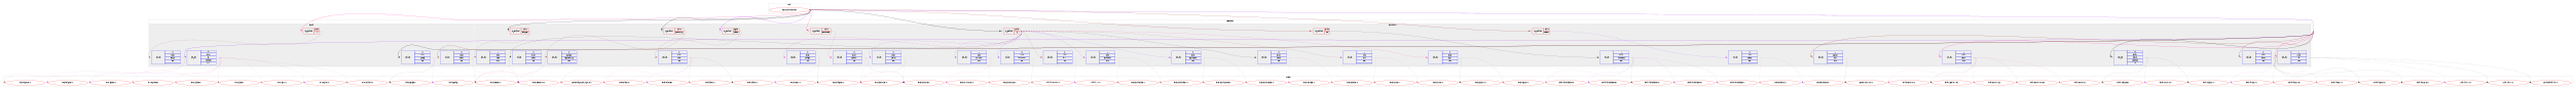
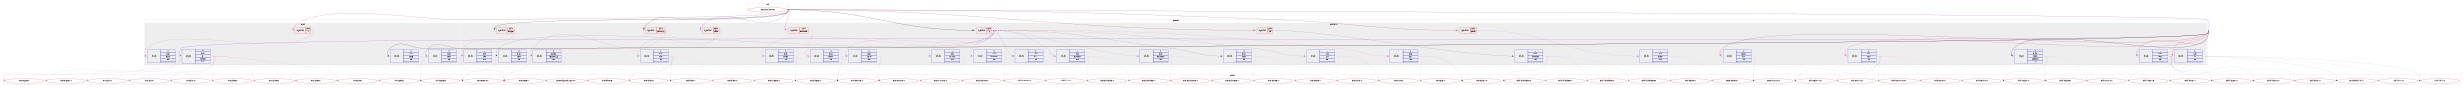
  digraph {
    compound=true
    concentrate=true
    fontname="Patrick Hand"
    fontsize=10
    newrank=true
    rankdir=TB
    ranksep=1.5
    node [color=red fontname="Patrick Hand" fontsize=10]
    edge [arrowhead=vee color=brown fontname="Patrick Hand" headport=w style=dotted tailport=e weight=100]
    n1 [label="net-p2p/retroshare-0.6.9999" width=4]
    n2 [color=blue label=<<TABLE BORDER="0" CELLBORDER="1" CELLSPACING="0" CELLPADDING="4" WIDTH="220"><TR><TD ROWSPAN="6" CELLPADDING="30">pack_dep</TD></TR><TR><TD WIDTH="110">no</TD></TR><TR><TD>dev-qt</TD></TR><TR><TD>designer</TD></TR><TR><TD>none</TD></TR><TR><TD></TD></TR></TABLE>> shape=none]
    n3 [label=<<TABLE BORDER="0" CELLBORDER="1" CELLSPACING="0" CELLPADDING="4"><TR><TD ROWSPAN="3" CELLPADDING="10">use_conditional</TD></TR><TR><TD>positive</TD></TR><TR><TD>gui</TD></TR></TABLE>> shape=none]
    n4 [color=blue label=<<TABLE BORDER="0" CELLBORDER="1" CELLSPACING="0" CELLPADDING="4" WIDTH="220"><TR><TD ROWSPAN="6" CELLPADDING="30">pack_dep</TD></TR><TR><TD WIDTH="110">no</TD></TR><TR><TD>dev-qt</TD></TR><TR><TD>qtcore</TD></TR><TR><TD>none</TD></TR><TR><TD></TD></TR></TABLE>> shape=none]
    n5 [color=blue label=<<TABLE BORDER="0" CELLBORDER="1" CELLSPACING="0" CELLPADDING="4" WIDTH="220"><TR><TD ROWSPAN="6" CELLPADDING="30">pack_dep</TD></TR><TR><TD WIDTH="110">no</TD></TR><TR><TD>dev-vcs</TD></TR><TR><TD>git</TD></TR><TR><TD>greaterequal</TD></TR><TR><TD>1.8.2.1</TD></TR></TABLE>> shape=none]
    n6 [color=blue label=<<TABLE BORDER="0" CELLBORDER="1" CELLSPACING="0" CELLPADDING="4" WIDTH="220"><TR><TD ROWSPAN="6" CELLPADDING="30">pack_dep</TD></TR><TR><TD WIDTH="110">no</TD></TR><TR><TD>virtual</TD></TR><TR><TD>pkgconfig</TD></TR><TR><TD>none</TD></TR><TR><TD></TD></TR></TABLE>> shape=none]
    n7 [color=blue label=<<TABLE BORDER="0" CELLBORDER="1" CELLSPACING="0" CELLPADDING="4" WIDTH="220"><TR><TD ROWSPAN="6" CELLPADDING="30">pack_dep</TD></TR><TR><TD WIDTH="110">no</TD></TR><TR><TD>dev-qt</TD></TR><TR><TD>qtcore</TD></TR><TR><TD>none</TD></TR><TR><TD></TD></TR></TABLE>> shape=none]
    n8 [color=blue label=<<TABLE BORDER="0" CELLBORDER="1" CELLSPACING="0" CELLPADDING="4" WIDTH="220"><TR><TD ROWSPAN="6" CELLPADDING="30">pack_dep</TD></TR><TR><TD WIDTH="110">no</TD></TR><TR><TD>x11-libs</TD></TR><TR><TD>libX11</TD></TR><TR><TD>none</TD></TR><TR><TD></TD></TR></TABLE>> shape=none]
    n9 [color=blue label=<<TABLE BORDER="0" CELLBORDER="1" CELLSPACING="0" CELLPADDING="4" WIDTH="220"><TR><TD ROWSPAN="6" CELLPADDING="30">pack_dep</TD></TR><TR><TD WIDTH="110">no</TD></TR><TR><TD>dev-qt</TD></TR><TR><TD>qtmultimedia</TD></TR><TR><TD>none</TD></TR><TR><TD></TD></TR></TABLE>> shape=none]
    n10 [color=blue label=<<TABLE BORDER="0" CELLBORDER="1" CELLSPACING="0" CELLPADDING="4" WIDTH="220"><TR><TD ROWSPAN="6" CELLPADDING="30">pack_dep</TD></TR><TR><TD WIDTH="110">no</TD></TR><TR><TD>dev-qt</TD></TR><TR><TD>qtnetwork</TD></TR><TR><TD>none</TD></TR><TR><TD></TD></TR></TABLE>> shape=none]
    n11 [color=blue label=<<TABLE BORDER="0" CELLBORDER="1" CELLSPACING="0" CELLPADDING="4" WIDTH="220"><TR><TD ROWSPAN="6" CELLPADDING="30">pack_dep</TD></TR><TR><TD WIDTH="110">no</TD></TR><TR><TD>dev-qt</TD></TR><TR><TD>qtprintsupport</TD></TR><TR><TD>none</TD></TR><TR><TD></TD></TR></TABLE>> shape=none]
    n12 [color=blue label=<<TABLE BORDER="0" CELLBORDER="1" CELLSPACING="0" CELLPADDING="4" WIDTH="220"><TR><TD ROWSPAN="6" CELLPADDING="30">pack_dep</TD></TR><TR><TD WIDTH="110">no</TD></TR><TR><TD>dev-qt</TD></TR><TR><TD>qtscript</TD></TR><TR><TD>none</TD></TR><TR><TD></TD></TR></TABLE>> shape=none]
    n13 [color=blue label=<<TABLE BORDER="0" CELLBORDER="1" CELLSPACING="0" CELLPADDING="4" WIDTH="220"><TR><TD ROWSPAN="6" CELLPADDING="30">pack_dep</TD></TR><TR><TD WIDTH="110">no</TD></TR><TR><TD>dev-qt</TD></TR><TR><TD>qtxml</TD></TR><TR><TD>none</TD></TR><TR><TD></TD></TR></TABLE>> shape=none]
    n14 [color=blue label=<<TABLE BORDER="0" CELLBORDER="1" CELLSPACING="0" CELLPADDING="4" WIDTH="220"><TR><TD ROWSPAN="6" CELLPADDING="30">pack_dep</TD></TR><TR><TD WIDTH="110">no</TD></TR><TR><TD>dev-qt</TD></TR><TR><TD>qtgui</TD></TR><TR><TD>none</TD></TR><TR><TD></TD></TR></TABLE>> shape=none]
    n15 [color=blue label=<<TABLE BORDER="0" CELLBORDER="1" CELLSPACING="0" CELLPADDING="4" WIDTH="220"><TR><TD ROWSPAN="6" CELLPADDING="30">pack_dep</TD></TR><TR><TD WIDTH="110">no</TD></TR><TR><TD>dev-qt</TD></TR><TR><TD>qtwidgets</TD></TR><TR><TD>none</TD></TR><TR><TD></TD></TR></TABLE>> shape=none]
    n16 [color=blue label=<<TABLE BORDER="0" CELLBORDER="1" CELLSPACING="0" CELLPADDING="4" WIDTH="220"><TR><TD ROWSPAN="6" CELLPADDING="30">pack_dep</TD></TR><TR><TD WIDTH="110">no</TD></TR><TR><TD>dev-qt</TD></TR><TR><TD>qtx11extras</TD></TR><TR><TD>none</TD></TR><TR><TD></TD></TR></TABLE>> shape=none]
    n17 [color=blue label=<<TABLE BORDER="0" CELLBORDER="1" CELLSPACING="0" CELLPADDING="4" WIDTH="220"><TR><TD ROWSPAN="6" CELLPADDING="30">pack_dep</TD></TR><TR><TD WIDTH="110">no</TD></TR><TR><TD>x11-libs</TD></TR><TR><TD>libXScrnSaver</TD></TR><TR><TD>none</TD></TR><TR><TD></TD></TR></TABLE>> shape=none]
    n18 [label=<<TABLE BORDER="0" CELLBORDER="1" CELLSPACING="0" CELLPADDING="4"><TR><TD ROWSPAN="3" CELLPADDING="10">use_conditional</TD></TR><TR><TD>positive</TD></TR><TR><TD>gui</TD></TR></TABLE>> shape=none]
    n19 [color=blue label=<<TABLE BORDER="0" CELLBORDER="1" CELLSPACING="0" CELLPADDING="4" WIDTH="220"><TR><TD ROWSPAN="6" CELLPADDING="30">pack_dep</TD></TR><TR><TD WIDTH="110">no</TD></TR><TR><TD>dev-db</TD></TR><TR><TD>sqlite</TD></TR><TR><TD>none</TD></TR><TR><TD></TD></TR></TABLE>> shape=none]
    n20 [label=<<TABLE BORDER="0" CELLBORDER="1" CELLSPACING="0" CELLPADDING="4"><TR><TD ROWSPAN="3" CELLPADDING="10">use_conditional</TD></TR><TR><TD>negative</TD></TR><TR><TD>sqlcipher</TD></TR></TABLE>> shape=none]
    n21 [color=blue label=<<TABLE BORDER="0" CELLBORDER="1" CELLSPACING="0" CELLPADDING="4" WIDTH="220"><TR><TD ROWSPAN="6" CELLPADDING="30">pack_dep</TD></TR><TR><TD WIDTH="110">no</TD></TR><TR><TD>dev-qt</TD></TR><TR><TD>qtnetwork</TD></TR><TR><TD>none</TD></TR><TR><TD></TD></TR></TABLE>> shape=none]
    n22 [label=<<TABLE BORDER="0" CELLBORDER="1" CELLSPACING="0" CELLPADDING="4"><TR><TD ROWSPAN="3" CELLPADDING="10">use_conditional</TD></TR><TR><TD>positive</TD></TR><TR><TD>control-socket</TD></TR></TABLE>> shape=none]
    n23 [color=blue label=<<TABLE BORDER="0" CELLBORDER="1" CELLSPACING="0" CELLPADDING="4" WIDTH="220"><TR><TD ROWSPAN="6" CELLPADDING="30">pack_dep</TD></TR><TR><TD WIDTH="110">no</TD></TR><TR><TD>gnome-base</TD></TR><TR><TD>libgnome-keyring</TD></TR><TR><TD>none</TD></TR><TR><TD></TD></TR></TABLE>> shape=none]
    n24 [label=<<TABLE BORDER="0" CELLBORDER="1" CELLSPACING="0" CELLPADDING="4"><TR><TD ROWSPAN="3" CELLPADDING="10">use_conditional</TD></TR><TR><TD>positive</TD></TR><TR><TD>gnome-keyring</TD></TR></TABLE>> shape=none]
    n25 [color=blue label=<<TABLE BORDER="0" CELLBORDER="1" CELLSPACING="0" CELLPADDING="4" WIDTH="220"><TR><TD ROWSPAN="6" CELLPADDING="30">pack_dep</TD></TR><TR><TD WIDTH="110">no</TD></TR><TR><TD>dev-qt</TD></TR><TR><TD>qtcore</TD></TR><TR><TD>none</TD></TR><TR><TD></TD></TR></TABLE>> shape=none]
    n26 [label=<<TABLE BORDER="0" CELLBORDER="1" CELLSPACING="0" CELLPADDING="4"><TR><TD ROWSPAN="3" CELLPADDING="10">use_conditional</TD></TR><TR><TD>positive</TD></TR><TR><TD>settings-api</TD></TR></TABLE>> shape=none]
    n27 [color=blue label=<<TABLE BORDER="0" CELLBORDER="1" CELLSPACING="0" CELLPADDING="4" WIDTH="220"><TR><TD ROWSPAN="6" CELLPADDING="30">pack_dep</TD></TR><TR><TD WIDTH="110">no</TD></TR><TR><TD>dev-db</TD></TR><TR><TD>sqlcipher</TD></TR><TR><TD>none</TD></TR><TR><TD></TD></TR></TABLE>> shape=none]
    n28 [label=<<TABLE BORDER="0" CELLBORDER="1" CELLSPACING="0" CELLPADDING="4"><TR><TD ROWSPAN="3" CELLPADDING="10">use_conditional</TD></TR><TR><TD>positive</TD></TR><TR><TD>sqlcipher</TD></TR></TABLE>> shape=none]
    n29 [color=blue label=<<TABLE BORDER="0" CELLBORDER="1" CELLSPACING="0" CELLPADDING="4" WIDTH="220"><TR><TD ROWSPAN="6" CELLPADDING="30">pack_dep</TD></TR><TR><TD WIDTH="110">no</TD></TR><TR><TD>net-libs</TD></TR><TR><TD>libmicrohttpd</TD></TR><TR><TD>none</TD></TR><TR><TD></TD></TR></TABLE>> shape=none]
    n30 [label=<<TABLE BORDER="0" CELLBORDER="1" CELLSPACING="0" CELLPADDING="4"><TR><TD ROWSPAN="3" CELLPADDING="10">use_conditional</TD></TR><TR><TD>positive</TD></TR><TR><TD>webui</TD></TR></TABLE>> shape=none]
    n31 [color=blue label=<<TABLE BORDER="0" CELLBORDER="1" CELLSPACING="0" CELLPADDING="4" WIDTH="220"><TR><TD ROWSPAN="6" CELLPADDING="30">pack_dep</TD></TR><TR><TD WIDTH="110">no</TD></TR><TR><TD>app-arch</TD></TR><TR><TD>bzip2</TD></TR><TR><TD>none</TD></TR><TR><TD></TD></TR></TABLE>> shape=none]
    n32 [color=blue label=<<TABLE BORDER="0" CELLBORDER="1" CELLSPACING="0" CELLPADDING="4" WIDTH="220"><TR><TD ROWSPAN="6" CELLPADDING="30">pack_dep</TD></TR><TR><TD WIDTH="110">no</TD></TR><TR><TD>dev-libs</TD></TR><TR><TD>openssl</TD></TR><TR><TD>none</TD></TR><TR><TD></TD></TR></TABLE>> shape=none]
    n33 [color=blue label=<<TABLE BORDER="0" CELLBORDER="1" CELLSPACING="0" CELLPADDING="4" WIDTH="220"><TR><TD ROWSPAN="6" CELLPADDING="30">pack_dep</TD></TR><TR><TD WIDTH="110">no</TD></TR><TR><TD>dev-libs</TD></TR><TR><TD>rapidjson</TD></TR><TR><TD>greaterequal</TD></TR><TR><TD>1.1.0</TD></TR></TABLE>> shape=none]
    n34 [color=blue label=<<TABLE BORDER="0" CELLBORDER="1" CELLSPACING="0" CELLPADDING="4" WIDTH="220"><TR><TD ROWSPAN="6" CELLPADDING="30">pack_dep</TD></TR><TR><TD WIDTH="110">no</TD></TR><TR><TD>net-libs</TD></TR><TR><TD>libupnp</TD></TR><TR><TD>none</TD></TR><TR><TD></TD></TR></TABLE>> shape=none]
    n35 [color=blue label=<<TABLE BORDER="0" CELLBORDER="1" CELLSPACING="0" CELLPADDING="4" WIDTH="220"><TR><TD ROWSPAN="6" CELLPADDING="30">pack_dep</TD></TR><TR><TD WIDTH="110">no</TD></TR><TR><TD>sys-libs</TD></TR><TR><TD>zlib</TD></TR><TR><TD>none</TD></TR><TR><TD></TD></TR></TABLE>> shape=none]
-   n36 [label="dev-vcs/positive-2.19.2" width=4]
+   n36 [label="dev-vcs/git-2.19.2" width=4]
    n37 [label="dev-vcs/git-2.20.1" width=4]
    n38 [label="dev-vcs/git-2.21.8" width=4]
    n39 [label="dev-vcs/git-9999" width=4]
    n40 [label="dev-vcs/git-9999-r1" width=4]
    n41 [label="dev-vcs/git-9999-r2" width=4]
    n42 [label="dev-vcs/git-9999-r3" width=4]
    n43 [label="dev-qt/designer-5.11.3" width=4]
    n44 [label="dev-qt/designer-5.12.1" width=4]
    n45 [label="dev-qt/qtcore-5.11.3-r2" width=4]
    n46 [label="dev-qt/qtcore-5.12.1" width=4]
    n47 [label="virtual/pkgconfig-0-r1" width=4]
    n48 [label="virtual/pkgconfig-1" width=4]
    n49 [label="dev-db/sqlite-3.25.3" width=4]
    n50 [label="dev-db/sqlite-3.26.0" width=4]
    n51 [label="dev-db/sqlite-3.27.1" width=4]
    n52 [label="dev-db/sqlite-3.27.2" width=4]
    n53 [label="dev-qt/qtnetwork-5.11.3" width=4]
    n54 [label="dev-qt/qtnetwork-5.12.1" width=4]
    n55 [label="gnome-base/libgnome-keyring-3.12.0-r1" width=4]
    n56 [label="dev-qt/qtmultimedia-5.11.3" width=4]
    n57 [label="dev-qt/qtmultimedia-5.12.1" width=4]
    n58 [label="dev-qt/qtprintsupport-5.11.3" width=4]
    n59 [label="dev-qt/qtprintsupport-5.12.1" width=4]
    n60 [label="dev-qt/qtscript-5.11.3" width=4]
    n61 [label="dev-qt/qtscript-5.12.1" width=4]
    n62 [label="dev-qt/qtxml-5.11.3" width=4]
    n63 [label="dev-qt/qtxml-5.12.1" width=4]
    n64 [label="dev-qt/qtgui-5.11.3" width=4]
    n65 [label="dev-qt/qtgui-5.12.1-r1" width=4]
-   n66 [label="dev-qt/none-5.11.3" width=4]
+   n66 [label="dev-qt/qtwidgets-5.11.3" width=4]
    n67 [label="dev-qt/qtwidgets-5.12.1" width=4]
    n68 [label="dev-qt/qtx11extras-5.11.3" width=4]
    n69 [label="dev-qt/qtx15extras-5.12.1" width=4]
    n70 [label="x11-libs/libX11-1.6.7" width=4]
    n71 [label="x11-libs/libXScrnSaver-1.1.3" width=4]
    n72 [label="dev-db/sqlcipher-0.4.2" width=4]
    n73 [label="socket-db/sqlcipher-4.0.1" width=4]
    n74 [label="net-libs/libupnp-1.6.21" width=4]
    n75 [label="net-libs/libupnp-1.6.25" width=4]
    n76 [label="net-libs/libupnp-1.8.2" width=4]
    n77 [label="net-libs/libupnp-1.8.3-r1" width=4]
    n78 [label="net-libs/libgnome-1.8.4" width=4]
    n79 [label="net-libs/libmicrohttpd-0.9.59" width=4]
    n80 [label="net-libs/libmicrohttpd-0.9.60" width=4]
    n81 [label="net-libs/libmicrohttpd-0.9.61" width=4]
-   n82 [label="net-libs/libmicrohttpd-0.9.62" width=4]
    n83 [label="net-libs/libmicrohttpd-0.9.63" width=4]
    n84 [label="app-arch/bzip2-1.0.6-r10" width=4]
    n85 [label="dev-libs/openssl-1.0.2q" width=4]
    n86 [label="dev-libs/openssl-1.0.2r" width=4]
    n87 [label="dev-libs/openssl-1.0.2r-r200" width=4]
    n88 [label="dev-libs/openssl-1.1.0j-r1" width=4]
    n89 [label="dev-libs/negative-1.1.1b-r2" width=4]
    n90 [label="dev-libs/rapidjson-1.1.0" width=4]
    n91 [label="dev-libs/qtxml-1.1.0-r1" width=4]
    n92 [label="dev-libs/rapidjson-9999" width=4]
    n93 [label="qtmultimedia-libs/zlib-1.2.11" width=4]
    n94 [label="sys-libs/zlib-1.2.11-r1" width=4]
    n95 [label="sys-libs/zlib-1.2.11-r2" width=4]
    subgraph cluster_1 {
      color=gray
      label=<<i>ebuild</i>>
      rank=same
      n1
    }
    subgraph cluster_2 {
      color=gray
      label=<<i>dependencies</i>>
      subgraph cluster_3 {
        color=gray
        fillcolor="#eeeeee"
        label=<<i>compile</i>>
        style=filled
        subgraph sub_4 {
          color=gray
          fillcolor="#eeeeee"
          label=<<i>compile</i>>
          style=filled
          n3
          subgraph sub_5 {
            color=gray
            fillcolor="#eeeeee"
            label=<<i>compile</i>>
            style=filled
            n2
          }
        }
        subgraph sub_6 {
          color=gray
          fillcolor="#eeeeee"
          label=<<i>compile</i>>
          style=filled
          n4
        }
        subgraph sub_7 {
          color=gray
          fillcolor="#eeeeee"
          label=<<i>compile</i>>
          style=filled
          n5
        }
        subgraph sub_8 {
          color=gray
          fillcolor="#eeeeee"
          label=<<i>compile</i>>
          style=filled
          n6
        }
      }
      subgraph cluster_9 {
        color=gray
        fillcolor="#eeeeee"
        label=<<i>compile and run</i>>
        style=filled
        subgraph sub_10 {
          color=gray
          fillcolor="#eeeeee"
          label=<<i>compile and run</i>>
          style=filled
          n18
          subgraph sub_11 {
            color=gray
            fillcolor="#eeeeee"
            label=<<i>compile and run</i>>
            style=filled
            n7
          }
          subgraph sub_12 {
            color=gray
            fillcolor="#eeeeee"
            label=<<i>compile and run</i>>
            style=filled
            n8
          }
          subgraph sub_13 {
            color=gray
            fillcolor="#eeeeee"
            label=<<i>compile and run</i>>
            style=filled
            n9
          }
          subgraph sub_14 {
            color=gray
            fillcolor="#eeeeee"
            label=<<i>compile and run</i>>
            style=filled
            n10
          }
          subgraph sub_15 {
            color=gray
            fillcolor="#eeeeee"
            label=<<i>compile and run</i>>
            style=filled
            n11
          }
          subgraph sub_16 {
            color=gray
            fillcolor="#eeeeee"
            label=<<i>compile and run</i>>
            style=filled
            n12
          }
          subgraph sub_17 {
            color=gray
            fillcolor="#eeeeee"
            label=<<i>compile and run</i>>
            style=filled
            n13
          }
          subgraph sub_18 {
            color=gray
            fillcolor="#eeeeee"
            label=<<i>compile and run</i>>
            style=filled
            n14
          }
          subgraph sub_19 {
            color=gray
            fillcolor="#eeeeee"
            label=<<i>compile and run</i>>
            style=filled
            n15
          }
          subgraph sub_20 {
            color=gray
            fillcolor="#eeeeee"
            label=<<i>compile and run</i>>
            style=filled
            n16
          }
          subgraph sub_21 {
            color=gray
            fillcolor="#eeeeee"
            label=<<i>compile and run</i>>
            style=filled
            n17
          }
        }
        subgraph sub_22 {
          color=gray
          fillcolor="#eeeeee"
          label=<<i>compile and run</i>>
          style=filled
          n20
          subgraph sub_23 {
            color=gray
            fillcolor="#eeeeee"
            label=<<i>compile and run</i>>
            style=filled
            n19
          }
        }
        subgraph sub_24 {
          color=gray
          fillcolor="#eeeeee"
          label=<<i>compile and run</i>>
          style=filled
          n22
          subgraph sub_25 {
            color=gray
            fillcolor="#eeeeee"
            label=<<i>compile and run</i>>
            style=filled
            n21
          }
        }
        subgraph sub_26 {
          color=gray
          fillcolor="#eeeeee"
          label=<<i>compile and run</i>>
          style=filled
          n24
          subgraph sub_27 {
            color=gray
            fillcolor="#eeeeee"
            label=<<i>compile and run</i>>
            style=filled
            n23
          }
        }
        subgraph sub_28 {
          color=gray
          fillcolor="#eeeeee"
          label=<<i>compile and run</i>>
          style=filled
          n26
          subgraph sub_29 {
            color=gray
            fillcolor="#eeeeee"
            label=<<i>compile and run</i>>
            style=filled
            n25
          }
        }
        subgraph sub_30 {
          color=gray
          fillcolor="#eeeeee"
          label=<<i>compile and run</i>>
          style=filled
          n28
          subgraph sub_31 {
            color=gray
            fillcolor="#eeeeee"
            label=<<i>compile and run</i>>
            style=filled
            n27
          }
        }
        subgraph sub_32 {
          color=gray
          fillcolor="#eeeeee"
          label=<<i>compile and run</i>>
          style=filled
          n30
          subgraph sub_33 {
            color=gray
            fillcolor="#eeeeee"
            label=<<i>compile and run</i>>
            style=filled
            n29
          }
        }
        subgraph sub_34 {
          color=gray
          fillcolor="#eeeeee"
          label=<<i>compile and run</i>>
          style=filled
          n31
        }
        subgraph sub_35 {
          color=gray
          fillcolor="#eeeeee"
          label=<<i>compile and run</i>>
          style=filled
          n32
        }
        subgraph sub_36 {
          color=gray
          fillcolor="#eeeeee"
          label=<<i>compile and run</i>>
          style=filled
          n33
        }
        subgraph sub_37 {
          color=gray
          fillcolor="#eeeeee"
          label=<<i>compile and run</i>>
          style=filled
          n34
        }
        subgraph sub_38 {
          color=gray
          fillcolor="#eeeeee"
          label=<<i>compile and run</i>>
          style=filled
          n35
        }
      }
      subgraph cluster_39 {
        color=gray
        fillcolor="#eeeeee"
        label=<<i>run</i>>
        style=filled
      }
    }
    subgraph cluster_40 {
      color=gray
      label=<<i>candidates</i>>
      rank=same
      subgraph sub_41 {
        color=black
        label=<<i>candidates</i>>
        nodesep=1
        rank=same
        n36
        n37
        n38
        n39
        n40
        n41
        n42
      }
      subgraph sub_42 {
        color=black
        label=<<i>candidates</i>>
        nodesep=1
        rank=same
        n43
        n44
      }
      subgraph sub_43 {
        color=black
        label=<<i>candidates</i>>
        nodesep=1
        rank=same
        n45
        n46
      }
      subgraph sub_44 {
        color=black
        label=<<i>candidates</i>>
        nodesep=1
        rank=same
        n47
        n48
      }
      subgraph sub_45 {
        color=black
        label=<<i>candidates</i>>
        nodesep=1
        rank=same
        n49
        n50
        n51
        n52
      }
      subgraph sub_46 {
        color=black
        label=<<i>candidates</i>>
        nodesep=1
        rank=same
        n53
        n54
      }
      subgraph sub_47 {
        color=black
        label=<<i>candidates</i>>
        nodesep=1
        rank=same
        n55
      }
      subgraph sub_48 {
        color=black
        label=<<i>candidates</i>>
        nodesep=1
        rank=same
        n45
        n46
      }
      subgraph sub_49 {
        color=black
        label=<<i>candidates</i>>
        nodesep=1
        rank=same
        n56
        n57
      }
      subgraph sub_50 {
        color=black
        label=<<i>candidates</i>>
        nodesep=1
        rank=same
        n53
        n54
      }
      subgraph sub_51 {
        color=black
        label=<<i>candidates</i>>
        nodesep=1
        rank=same
        n58
        n59
      }
      subgraph sub_52 {
        color=black
        label=<<i>candidates</i>>
        nodesep=1
        rank=same
        n60
        n61
      }
      subgraph sub_53 {
        color=black
        label=<<i>candidates</i>>
        nodesep=1
        rank=same
        n62
        n63
      }
      subgraph sub_54 {
        color=black
        label=<<i>candidates</i>>
        nodesep=1
        rank=same
        n64
        n65
      }
      subgraph sub_55 {
        color=black
        label=<<i>candidates</i>>
        nodesep=1
        rank=same
        n66
        n67
      }
      subgraph sub_56 {
        color=black
        label=<<i>candidates</i>>
        nodesep=1
        rank=same
        n68
        n69
      }
      subgraph sub_57 {
        color=black
        label=<<i>candidates</i>>
        nodesep=1
        rank=same
        n70
      }
      subgraph sub_58 {
        color=black
        label=<<i>candidates</i>>
        nodesep=1
        rank=same
        n71
      }
      subgraph sub_59 {
        color=black
        label=<<i>candidates</i>>
        nodesep=1
        rank=same
        n45
        n46
      }
      subgraph sub_60 {
        color=black
        label=<<i>candidates</i>>
        nodesep=1
        rank=same
        n72
        n73
      }
      subgraph sub_61 {
        color=black
        label=<<i>candidates</i>>
        nodesep=1
        rank=same
        n74
        n75
        n76
        n77
        n78
      }
      subgraph sub_62 {
        color=black
        label=<<i>candidates</i>>
        nodesep=1
        rank=same
        n79
        n80
        n81
-       n82
        n83
      }
      subgraph sub_63 {
        color=black
        label=<<i>candidates</i>>
        nodesep=1
        rank=same
        n84
      }
      subgraph sub_64 {
        color=black
        label=<<i>candidates</i>>
        nodesep=1
        rank=same
        n85
        n86
        n87
        n88
        n89
      }
      subgraph sub_65 {
        color=black
        label=<<i>candidates</i>>
        nodesep=1
        rank=same
        n90
        n91
        n92
      }
      subgraph sub_66 {
        color=black
        label=<<i>candidates</i>>
        nodesep=1
        rank=same
        n93
        n94
        n95
      }
    }
    n1 -> n3 [color=deeppink style=solid weight=20]
    n1 -> n4 [style=solid weight=20]
    n1 -> n5 [color=purple style=solid weight=20]
    n1 -> n6 [color=black style=solid weight=20]
    n1 -> n18 [arrowhead=odotvee color=black style=solid weight=20]
    n1 -> n20 [arrowhead=odotvee color=purple style=solid weight=20]
    n1 -> n22 [arrowhead=odotvee color=deeppink style=solid weight=20]
    n1 -> n24 [arrowhead=odotvee color=black style=solid weight=20]
    n1 -> n26 [arrowhead=odotvee color=black style=solid weight=20]
    n1 -> n28 [arrowhead=odotvee style=solid weight=20]
    n1 -> n30 [arrowhead=odotvee style=solid weight=20]
    n1 -> n31 [arrowhead=odotvee style=solid weight=20]
    n1 -> n32 [arrowhead=odotvee color=deeppink style=solid weight=20]
    n1 -> n33 [arrowhead=odotvee color=black style=solid weight=20]
    n1 -> n34 [arrowhead=odotvee style=solid weight=20]
    n1 -> n35 [arrowhead=odotvee color=deeppink style=solid weight=20]
    n2 -> n43
    n2 -> n44 [color=purple]
    n3 -> n2 [style=dashed weight=20]
    n4 -> n45 [color=deeppink]
    n4 -> n46
    n5 -> n36
    n5 -> n37 [color=purple]
    n5 -> n38 [color=deeppink]
    n5 -> n39
    n5 -> n40 [color=deeppink]
    n5 -> n41 [color=deeppink]
    n5 -> n42 [color=purple]
    n6 -> n47 [color=black]
    n6 -> n48 [color=purple]
    n7 -> n45 [color=purple]
    n7 -> n46
    n8 -> n70 [color=purple]
    n9 -> n56
    n9 -> n57
    n10 -> n53
    n10 -> n54 [color=purple]
    n11 -> n58
    n11 -> n59
    n12 -> n60 [color=deeppink]
    n12 -> n61 [color=deeppink]
    n13 -> n62 [color=deeppink]
    n13 -> n63
    n14 -> n64
    n14 -> n65 [color=black]
    n15 -> n66 [color=purple]
    n15 -> n67 [color=black]
    n16 -> n68 [color=deeppink]
    n16 -> n69 [color=deeppink]
    n17 -> n71
    n18 -> n7 [color=black style=dashed weight=20]
    n18 -> n8 [style=dashed weight=20]
    n18 -> n9 [color=purple style=dashed weight=20]
    n18 -> n10 [color=purple style=dashed weight=20]
    n18 -> n11 [color=purple style=dashed weight=20]
    n18 -> n12 [color=black style=dashed weight=20]
    n18 -> n13 [style=dashed weight=20]
    n18 -> n14 [color=deeppink style=dashed weight=20]
    n18 -> n15 [color=deeppink style=dashed weight=20]
    n18 -> n16 [color=purple style=dashed weight=20]
    n18 -> n17 [color=purple style=dashed weight=20]
    n19 -> n49 [color=purple]
    n19 -> n50 [color=deeppink]
    n19 -> n51 [color=black]
    n19 -> n52
    n20 -> n19 [style=dashed weight=20]
    n21 -> n53 [color=deeppink]
    n21 -> n54 [color=black]
    n22 -> n21 [color=deeppink style=dashed weight=20]
    n23 -> n55
    n24 -> n23 [style=dashed weight=20]
    n25 -> n45
    n25 -> n46 [color=deeppink]
    n26 -> n25 [style=dashed weight=20]
    n27 -> n72 [color=deeppink]
    n27 -> n73 [color=purple]
    n28 -> n27 [color=purple style=dashed weight=20]
    n29 -> n79 [color=purple]
    n29 -> n80 [color=purple]
    n29 -> n81 [color=purple]
-   n29 -> n82 [color=purple]
    n29 -> n83 [color=black]
    n30 -> n29 [color=black style=dashed weight=20]
    n31 -> n84 [color=black]
    n32 -> n85 [color=deeppink]
    n32 -> n86 [color=deeppink]
    n32 -> n87
    n32 -> n88 [color=deeppink]
    n32 -> n89 [color=black]
    n33 -> n90 [color=black]
    n33 -> n91 [color=purple]
    n33 -> n92 [color=black]
    n34 -> n74
    n34 -> n75
    n34 -> n76 [color=purple]
    n34 -> n77 [color=black]
    n34 -> n78 [color=black]
    n35 -> n93 [color=black]
    n35 -> n94 [color=black]
    n35 -> n95 [color=purple]
  }
